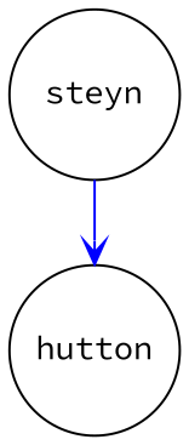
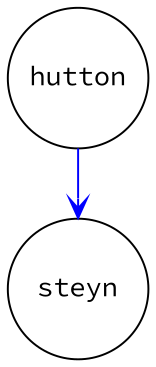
  digraph {
    fontname="Source Code Pro"
    node [fillcolor=white fixedsize=true shape=circle style=filled fontname="Source Code Pro"]
    hutton [height=1 width=1]
    steyn [height=1 width=1]
-   steyn -> hutton [arrowhead=vee color=blue penwidth=1 fontname="Source Code Pro"]
+   hutton -> steyn [arrowhead=vee color=blue penwidth=1 fontname="Source Code Pro"]
  }
